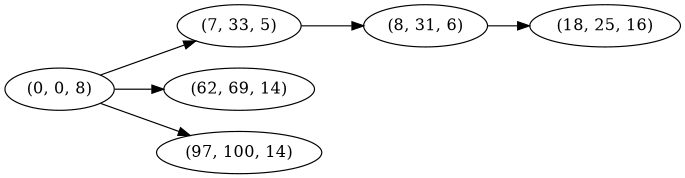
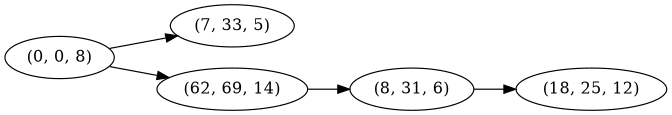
  digraph {
    rankdir=LR
    n1 [label="(0, 0, 8)"]
    "(7, 33, 5)"
    n3 [label="(62, 69, 14)"]
-   "(97, 100, 14)"
    "(8, 31, 6)"
-   "(18, 25, 12)" [label="(18, 25, 16)"]
+   "(18, 25, 12)"
    n1 -> "(7, 33, 5)"
    n1 -> n3
-   n1 -> "(97, 100, 14)"
-   "(7, 33, 5)" -> "(8, 31, 6)"
+   n3 -> "(8, 31, 6)"
    "(8, 31, 6)" -> "(18, 25, 12)"
  }
